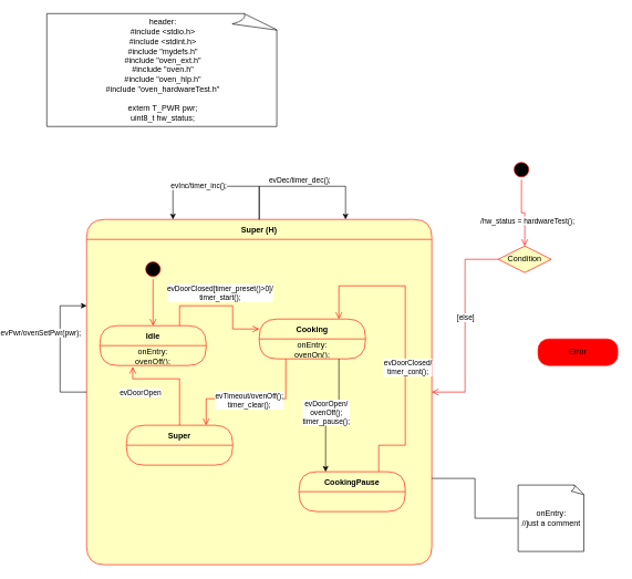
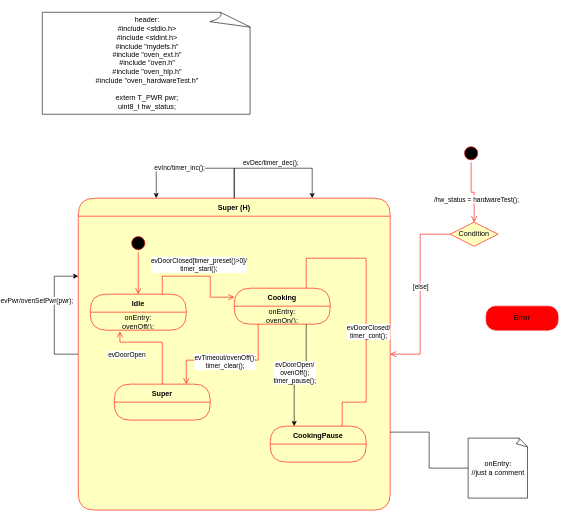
  <mxCell id="0" />
  <mxCell id="1" parent="0" />
  <mxCell id="2" value="Super (H)" style="swimlane;fontStyle=1;align=center;verticalAlign=middle;childLayout=stackLayout;horizontal=1;startSize=30;horizontalStack=0;resizeParent=0;resizeLast=1;container=0;fontColor=#000000;collapsible=0;rounded=1;arcSize=30;strokeColor=#ff0000;fillColor=#ffffc0;swimlaneFillColor=#ffffc0;dropTarget=0;points=[[0,0,0,0,0],[0,0.25,0,0,0],[0,0.5,0,0,0],[0,0.75,0,0,0],[0,1,0,0,0],[0.25,0,0,0,0],[0.25,1,0,0,0],[0.5,0,0,0,0],[0.5,1,0,0,0],[0.75,0,0,0,0],[0.75,1,0,0,0],[1,0,0,0,0],[1,0.25,0,0,0],[1,0.5,0,0,0],[1,0.75,0,0,0],[1,1,0,0,0]];" parent="1" vertex="1"><mxGeometry x="80" y="330" width="520" height="520" as="geometry" /></mxCell>
  <mxCell id="3" value="" style="edgeStyle=orthogonalEdgeStyle;html=1;verticalAlign=bottom;endArrow=open;endSize=8;strokeColor=#ff0000;rounded=0;entryX=0.75;entryY=0;entryDx=0;entryDy=0;exitX=0.25;exitY=0;exitDx=0;exitDy=0;" parent="1" source="13" target="15" edge="1"><mxGeometry relative="1" as="geometry"><mxPoint x="420" y="600" as="targetPoint" /><mxPoint x="420" y="540" as="sourcePoint" /><Array as="points"><mxPoint x="380" y="600" /><mxPoint x="260" y="600" /></Array></mxGeometry></mxCell>
  <mxCell id="4" value="evTimeout/ovenOff();&lt;br&gt;timer_clear();" style="edgeLabel;html=1;align=center;verticalAlign=middle;resizable=0;points=[];" parent="3" vertex="1" connectable="0"><mxGeometry x="0.254" y="2" relative="1" as="geometry"><mxPoint as="offset" /></mxGeometry></mxCell>
  <mxCell id="5" style="edgeStyle=orthogonalEdgeStyle;rounded=0;orthogonalLoop=1;jettySize=auto;html=1;entryX=0.25;entryY=0;entryDx=0;entryDy=0;exitX=0.5;exitY=0;exitDx=0;exitDy=0;" parent="1" source="2" target="2" edge="1"><mxGeometry relative="1" as="geometry"><mxPoint x="210" y="230" as="targetPoint" /><Array as="points"><mxPoint x="340" y="280" /><mxPoint x="210" y="280" /></Array></mxGeometry></mxCell>
  <mxCell id="6" value="evInc/timer_inc();" style="edgeLabel;html=1;align=center;verticalAlign=middle;resizable=0;points=[];" parent="5" vertex="1" connectable="0"><mxGeometry x="0.235" y="-2" relative="1" as="geometry"><mxPoint as="offset" /></mxGeometry></mxCell>
  <mxCell id="7" value="" style="ellipse;html=1;shape=startState;fillColor=#000000;strokeColor=#ff0000;" parent="1" vertex="1"><mxGeometry x="165" y="390" width="30" height="30" as="geometry" /></mxCell>
  <mxCell id="8" value="" style="edgeStyle=orthogonalEdgeStyle;html=1;verticalAlign=bottom;endArrow=open;endSize=8;strokeColor=#ff0000;rounded=0;entryX=0.5;entryY=0;entryDx=0;entryDy=0;exitX=0.5;exitY=1;exitDx=0;exitDy=0;" parent="1" source="7" target="9" edge="1"><mxGeometry relative="1" as="geometry"><mxPoint x="165" y="480" as="targetPoint" /><Array as="points" /></mxGeometry></mxCell>
  <mxCell id="9" value="Idle" style="swimlane;fontStyle=1;align=center;verticalAlign=middle;childLayout=stackLayout;horizontal=1;startSize=30;horizontalStack=0;resizeParent=0;resizeLast=1;container=0;fontColor=#000000;collapsible=0;rounded=1;arcSize=30;strokeColor=#ff0000;fillColor=#ffffc0;swimlaneFillColor=#ffffc0;dropTarget=0;" parent="1" vertex="1"><mxGeometry x="100" y="490" width="160" height="60" as="geometry" /></mxCell>
  <mxCell id="10" value="onEntry:&lt;br&gt;ovenOff();" style="text;html=1;strokeColor=none;fillColor=none;align=center;verticalAlign=middle;spacingLeft=4;spacingRight=4;whiteSpace=wrap;overflow=hidden;rotatable=0;fontColor=#000000;" parent="9" vertex="1"><mxGeometry y="30" width="160" height="30" as="geometry" /></mxCell>
  <mxCell id="11" value="" style="edgeStyle=orthogonalEdgeStyle;html=1;verticalAlign=bottom;endArrow=open;endSize=8;strokeColor=#ff0000;rounded=0;entryX=0;entryY=0.25;entryDx=0;entryDy=0;exitX=0.75;exitY=0;exitDx=0;exitDy=0;" parent="1" source="9" target="13" edge="1"><mxGeometry relative="1" as="geometry"><mxPoint x="200" y="660" as="targetPoint" /><Array as="points"><mxPoint x="220" y="460" /><mxPoint x="300" y="460" /><mxPoint x="300" y="495" /></Array></mxGeometry></mxCell>
  <mxCell id="12" value="evDoorClosed[timer_preset()&amp;gt;0]/&lt;br&gt;timer_start();" style="edgeLabel;html=1;align=center;verticalAlign=middle;resizable=0;points=[];" parent="11" vertex="1" connectable="0"><mxGeometry x="-0.427" y="-1" relative="1" as="geometry"><mxPoint x="37" y="-21" as="offset" /></mxGeometry></mxCell>
  <mxCell id="13" value="Cooking" style="swimlane;fontStyle=1;align=center;verticalAlign=middle;childLayout=stackLayout;horizontal=1;startSize=30;horizontalStack=0;resizeParent=0;resizeLast=1;container=0;fontColor=#000000;collapsible=0;rounded=1;arcSize=30;strokeColor=#ff0000;fillColor=#ffffc0;swimlaneFillColor=#ffffc0;dropTarget=0;" parent="1" vertex="1"><mxGeometry x="340" y="480" width="160" height="60" as="geometry" /></mxCell>
  <mxCell id="14" value="onEntry:&lt;br&gt;ovenOn();" style="text;html=1;strokeColor=none;fillColor=none;align=center;verticalAlign=middle;spacingLeft=4;spacingRight=4;whiteSpace=wrap;overflow=hidden;rotatable=0;fontColor=#000000;" parent="13" vertex="1"><mxGeometry y="30" width="160" height="30" as="geometry" /></mxCell>
  <mxCell id="15" value="Super" style="swimlane;fontStyle=1;align=center;verticalAlign=middle;childLayout=stackLayout;horizontal=1;startSize=30;horizontalStack=0;resizeParent=0;resizeLast=1;container=0;fontColor=#000000;collapsible=0;rounded=1;arcSize=30;strokeColor=#ff0000;fillColor=#ffffc0;swimlaneFillColor=#ffffc0;dropTarget=0;" parent="1" vertex="1"><mxGeometry x="140" y="640" width="160" height="60" as="geometry" /></mxCell>
  <mxCell id="16" value="" style="edgeStyle=orthogonalEdgeStyle;html=1;verticalAlign=bottom;endArrow=open;endSize=8;strokeColor=#ff0000;rounded=0;entryX=0.309;entryY=1.067;entryDx=0;entryDy=0;exitX=0.5;exitY=0;exitDx=0;exitDy=0;entryPerimeter=0;" parent="1" source="15" target="10" edge="1"><mxGeometry relative="1" as="geometry"><mxPoint x="220" y="760" as="targetPoint" /><Array as="points"><mxPoint x="220" y="570" /><mxPoint x="149" y="570" /></Array></mxGeometry></mxCell>
  <mxCell id="17" value="evDoorOpen" style="edgeLabel;html=1;align=center;verticalAlign=middle;resizable=0;points=[];" parent="16" vertex="1" connectable="0"><mxGeometry x="-0.046" y="-3" relative="1" as="geometry"><mxPoint x="-54" y="23" as="offset" /></mxGeometry></mxCell>
  <mxCell id="18" value="CookingPause" style="swimlane;fontStyle=1;align=center;verticalAlign=middle;childLayout=stackLayout;horizontal=1;startSize=30;horizontalStack=0;resizeParent=0;resizeLast=1;container=0;fontColor=#000000;collapsible=0;rounded=1;arcSize=30;strokeColor=#ff0000;fillColor=#ffffc0;swimlaneFillColor=#ffffc0;dropTarget=0;" parent="1" vertex="1"><mxGeometry x="400" y="710" width="160" height="60" as="geometry" /></mxCell>
- <mxCell id="19" value="" style="edgeStyle=orthogonalEdgeStyle;html=1;verticalAlign=bottom;endArrow=open;endSize=8;strokeColor=#ff0000;rounded=0;entryX=0.75;entryY=0;entryDx=0;entryDy=0;exitX=0.75;exitY=0;exitDx=0;exitDy=0;" parent="1" source="18" target="13" edge="1"><mxGeometry relative="1" as="geometry"><mxPoint x="400" y="410" as="targetPoint" /><Array as="points"><mxPoint x="520" y="670" /><mxPoint x="560" y="670" /><mxPoint x="560" y="430" /><mxPoint x="460" y="430" /></Array></mxGeometry></mxCell>
+ <mxCell id="19" value="" style="edgeStyle=orthogonalEdgeStyle;html=1;verticalAlign=bottom;endArrow=none;endSize=8;strokeColor=#ff0000;rounded=0;entryX=0.75;entryY=0;entryDx=0;entryDy=0;exitX=0.75;exitY=0;exitDx=0;exitDy=0;" parent="1" source="18" target="13" edge="1"><mxGeometry relative="1" as="geometry"><mxPoint x="400" y="410" as="targetPoint" /><Array as="points"><mxPoint x="520" y="670" /><mxPoint x="560" y="670" /><mxPoint x="560" y="430" /><mxPoint x="460" y="430" /></Array></mxGeometry></mxCell>
  <mxCell id="20" value="evDoorClosed/&lt;br&gt;timer_cont();" style="edgeLabel;html=1;align=center;verticalAlign=middle;resizable=0;points=[];" parent="19" vertex="1" connectable="0"><mxGeometry x="-0.159" y="-3" relative="1" as="geometry"><mxPoint as="offset" /></mxGeometry></mxCell>
  <mxCell id="21" style="edgeStyle=orthogonalEdgeStyle;rounded=0;orthogonalLoop=1;jettySize=auto;html=1;exitX=0.75;exitY=1;exitDx=0;exitDy=0;entryX=0.25;entryY=0;entryDx=0;entryDy=0;" parent="1" source="14" target="18" edge="1"><mxGeometry relative="1" as="geometry"><Array as="points"><mxPoint x="460" y="625" /><mxPoint x="440" y="625" /></Array></mxGeometry></mxCell>
  <mxCell id="22" value="evDoorOpen/&lt;br&gt;ovenOff();&lt;br&gt;timer_pause();" style="edgeLabel;html=1;align=center;verticalAlign=middle;resizable=0;points=[];" parent="21" vertex="1" connectable="0"><mxGeometry x="0.307" y="-1" relative="1" as="geometry"><mxPoint x="1" y="-24" as="offset" /></mxGeometry></mxCell>
  <mxCell id="23" value="" style="ellipse;html=1;shape=startState;fillColor=#000000;strokeColor=#ff0000;" parent="1" vertex="1"><mxGeometry x="720" y="240" width="30" height="30" as="geometry" /></mxCell>
  <mxCell id="24" value="" style="edgeStyle=orthogonalEdgeStyle;html=1;verticalAlign=bottom;endArrow=open;endSize=8;strokeColor=#ff0000;rounded=0;entryX=0.5;entryY=0;entryDx=0;entryDy=0;exitX=0.5;exitY=1;exitDx=0;exitDy=0;" parent="1" source="23" target="26" edge="1"><mxGeometry relative="1" as="geometry"><mxPoint x="735" y="330" as="targetPoint" /></mxGeometry></mxCell>
  <mxCell id="25" value="/hw_status = hardwareTest();" style="edgeLabel;html=1;align=center;verticalAlign=middle;resizable=0;points=[];" parent="24" vertex="1" connectable="0"><mxGeometry x="0.257" y="3" relative="1" as="geometry"><mxPoint as="offset" /></mxGeometry></mxCell>
  <mxCell id="26" value="Condition" style="rhombus;whiteSpace=wrap;html=1;fontColor=#000000;fillColor=#ffffc0;strokeColor=#ff0000;" parent="1" vertex="1"><mxGeometry x="700" y="370" width="80" height="40" as="geometry" /></mxCell>
  <mxCell id="27" value="" style="edgeStyle=orthogonalEdgeStyle;html=1;align=left;verticalAlign=top;endArrow=open;endSize=8;strokeColor=#ff0000;rounded=0;entryX=1;entryY=0.5;entryDx=0;entryDy=0;" parent="1" source="26" target="2" edge="1"><mxGeometry x="-1" relative="1" as="geometry"><mxPoint x="740" y="470" as="targetPoint" /></mxGeometry></mxCell>
  <mxCell id="28" value="[else]" style="edgeLabel;html=1;align=center;verticalAlign=middle;resizable=0;points=[];" parent="27" vertex="1" connectable="0"><mxGeometry x="-0.087" relative="1" as="geometry"><mxPoint as="offset" /></mxGeometry></mxCell>
  <mxCell id="29" value="Error" style="rounded=1;whiteSpace=wrap;html=1;arcSize=40;fontColor=#000000;fillColor=#FF0000;strokeColor=#ff0000;" parent="1" vertex="1"><mxGeometry x="760" y="510" width="120" height="40" as="geometry" /></mxCell>
  <mxCell id="30" style="edgeStyle=orthogonalEdgeStyle;rounded=0;orthogonalLoop=1;jettySize=auto;html=1;entryX=0.75;entryY=0;entryDx=0;entryDy=0;" parent="1" source="2" target="2" edge="1"><mxGeometry relative="1" as="geometry"><Array as="points"><mxPoint x="340" y="280" /><mxPoint x="470" y="280" /></Array></mxGeometry></mxCell>
  <mxCell id="31" value="evDec/timer_dec();" style="edgeLabel;html=1;align=center;verticalAlign=middle;resizable=0;points=[];" parent="30" vertex="1" connectable="0"><mxGeometry x="-0.174" y="2" relative="1" as="geometry"><mxPoint x="15" y="-8" as="offset" /></mxGeometry></mxCell>
  <mxCell id="32" style="edgeStyle=orthogonalEdgeStyle;rounded=0;orthogonalLoop=1;jettySize=auto;html=1;entryX=0;entryY=0.25;entryDx=0;entryDy=0;exitX=0;exitY=0.5;exitDx=0;exitDy=0;" parent="1" source="2" target="2" edge="1"><mxGeometry relative="1" as="geometry"><Array as="points"><mxPoint x="40" y="590" /><mxPoint x="40" y="460" /></Array></mxGeometry></mxCell>
  <mxCell id="33" value="evPwr/ovenSetPwr(pwr);" style="edgeLabel;html=1;align=center;verticalAlign=middle;resizable=0;points=[];" parent="32" vertex="1" connectable="0"><mxGeometry x="0.305" y="3" relative="1" as="geometry"><mxPoint x="-27" y="7" as="offset" /></mxGeometry></mxCell>
  <mxCell id="34" value="header:&lt;br&gt;#include &amp;lt;stdio.h&amp;gt;&lt;br&gt;#include &amp;lt;stdint.h&amp;gt;&lt;br&gt;#include &quot;mydefs.h&quot;&lt;br&gt;#include &quot;oven_ext.h&quot;&lt;br&gt;#include &quot;oven.h&quot;&lt;br&gt;#include &quot;oven_hlp.h&quot;&lt;br&gt;#include &quot;oven_hardwareTest.h&quot;&lt;br&gt;&lt;br&gt;extern T_PWR pwr;&lt;br&gt;uint8_t hw_status;" style="whiteSpace=wrap;html=1;shape=mxgraph.basic.document" parent="1" vertex="1"><mxGeometry x="20" y="20" width="350" height="170" as="geometry" /></mxCell>
  <mxCell id="35" style="edgeStyle=orthogonalEdgeStyle;rounded=0;orthogonalLoop=1;jettySize=auto;html=1;exitX=0;exitY=0.5;exitDx=0;exitDy=0;exitPerimeter=0;entryX=1;entryY=0.75;entryDx=0;entryDy=0;entryPerimeter=0;endArrow=none;endFill=0;" parent="1" source="36" target="2" edge="1"><mxGeometry relative="1" as="geometry" /></mxCell>
  <mxCell id="36" value="onEntry:&lt;br&gt;//just a comment" style="whiteSpace=wrap;html=1;shape=mxgraph.basic.document" parent="1" vertex="1"><mxGeometry x="730" y="730" width="100" height="100" as="geometry" /></mxCell>
  <mxCell id="37" value="" style="shape=image;verticalLabelPosition=bottom;labelBackgroundColor=default;verticalAlign=top;aspect=fixed;imageAspect=0;image=https://www.sinelabore.de/lib/exe/fetch.php/wiki/landing_pages/ea_landing_image_microwave_oven.png;" vertex="1" parent="1"><mxGeometry x="479" y="20" width="251" height="132" as="geometry" /></mxCell>
